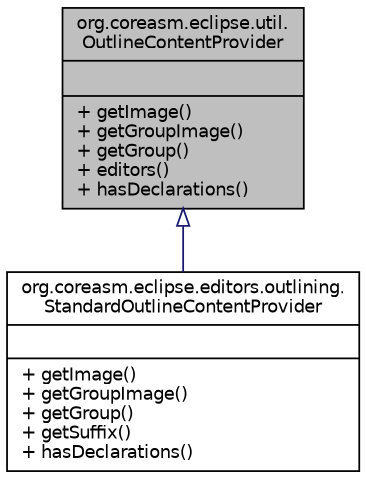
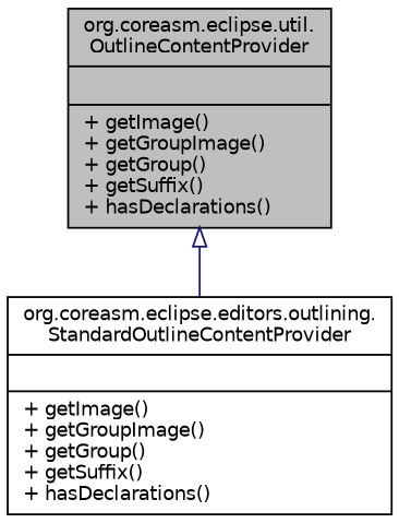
  digraph {
    node [color=black fontname=Helvetica fontsize=10 shape=record]
-   n1 [fillcolor=grey75 fontcolor=black height=0.2 label="{org.coreasm.eclipse.util.\lOutlineContentProvider\n||+ getImage()\l+ getGroupImage()\l+ getGroup()\l+ editors()\l+ hasDeclarations()\l}" style=filled width=0.4]
+   n1 [fillcolor=grey75 fontcolor=black height=0.2 label="{org.coreasm.eclipse.util.\lOutlineContentProvider\n||+ getImage()\l+ getGroupImage()\l+ getGroup()\l+ getSuffix()\l+ hasDeclarations()\l}" style=filled width=0.4]
    n2 [height=0.2 label="{org.coreasm.eclipse.editors.outlining.\lStandardOutlineContentProvider\n||+ getImage()\l+ getGroupImage()\l+ getGroup()\l+ getSuffix()\l+ hasDeclarations()\l}" width=0.4]
    n1 -> n2 [arrowtail=onormal color=midnightblue dir=back fontname=Helvetica fontsize=10 labelfontname=Helvetica labelfontsize=10 style=solid]
  }
